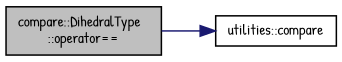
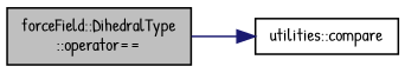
  digraph {
    rankdir=LR
    fontname="Patrick Hand"
    node [color=black fontname="Patrick Hand" fontsize=10 shape=record style=filled]
-   n1 [fillcolor=grey75 fontcolor=black height=0.2 label="compare::DihedralType\l::operator==" width=0.4]
+   n1 [fillcolor=grey75 fontcolor=black height=0.2 label="forceField::DihedralType\l::operator==" width=0.4]
    n2 [fillcolor=white height=0.2 label="utilities::compare" width=0.4]
    n1 -> n2 [color=midnightblue fontname="Patrick Hand" fontsize=10 labelfontname=Helvetica labelfontsize=10 style=solid]
  }
